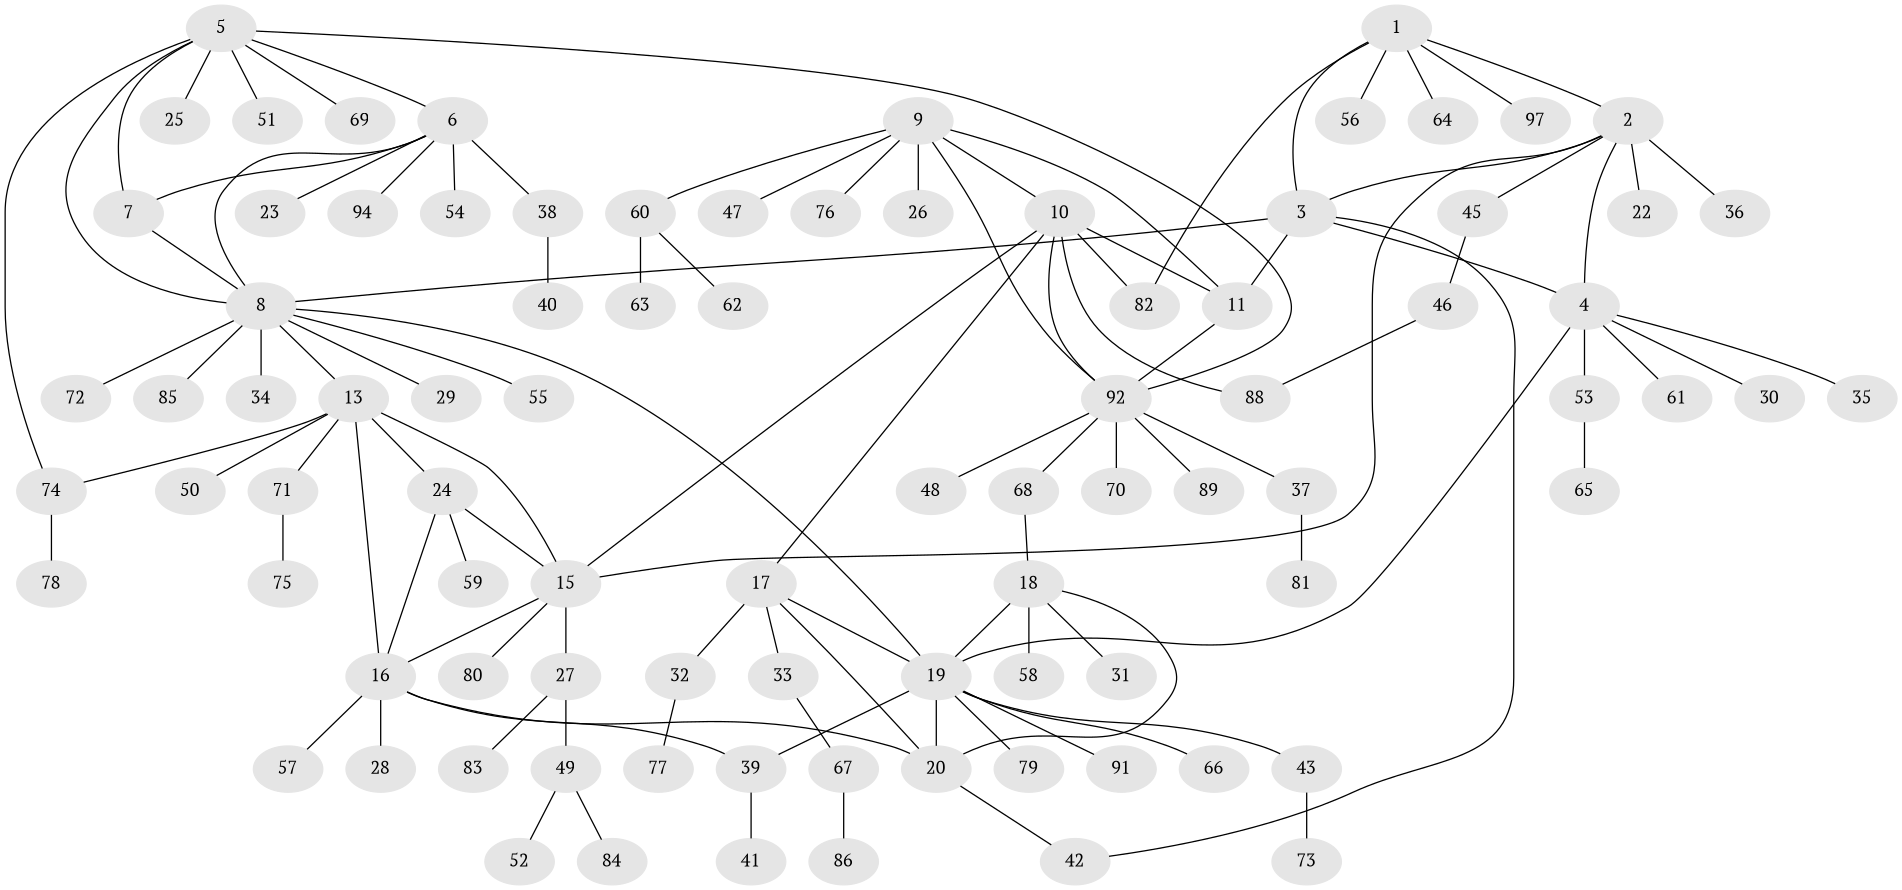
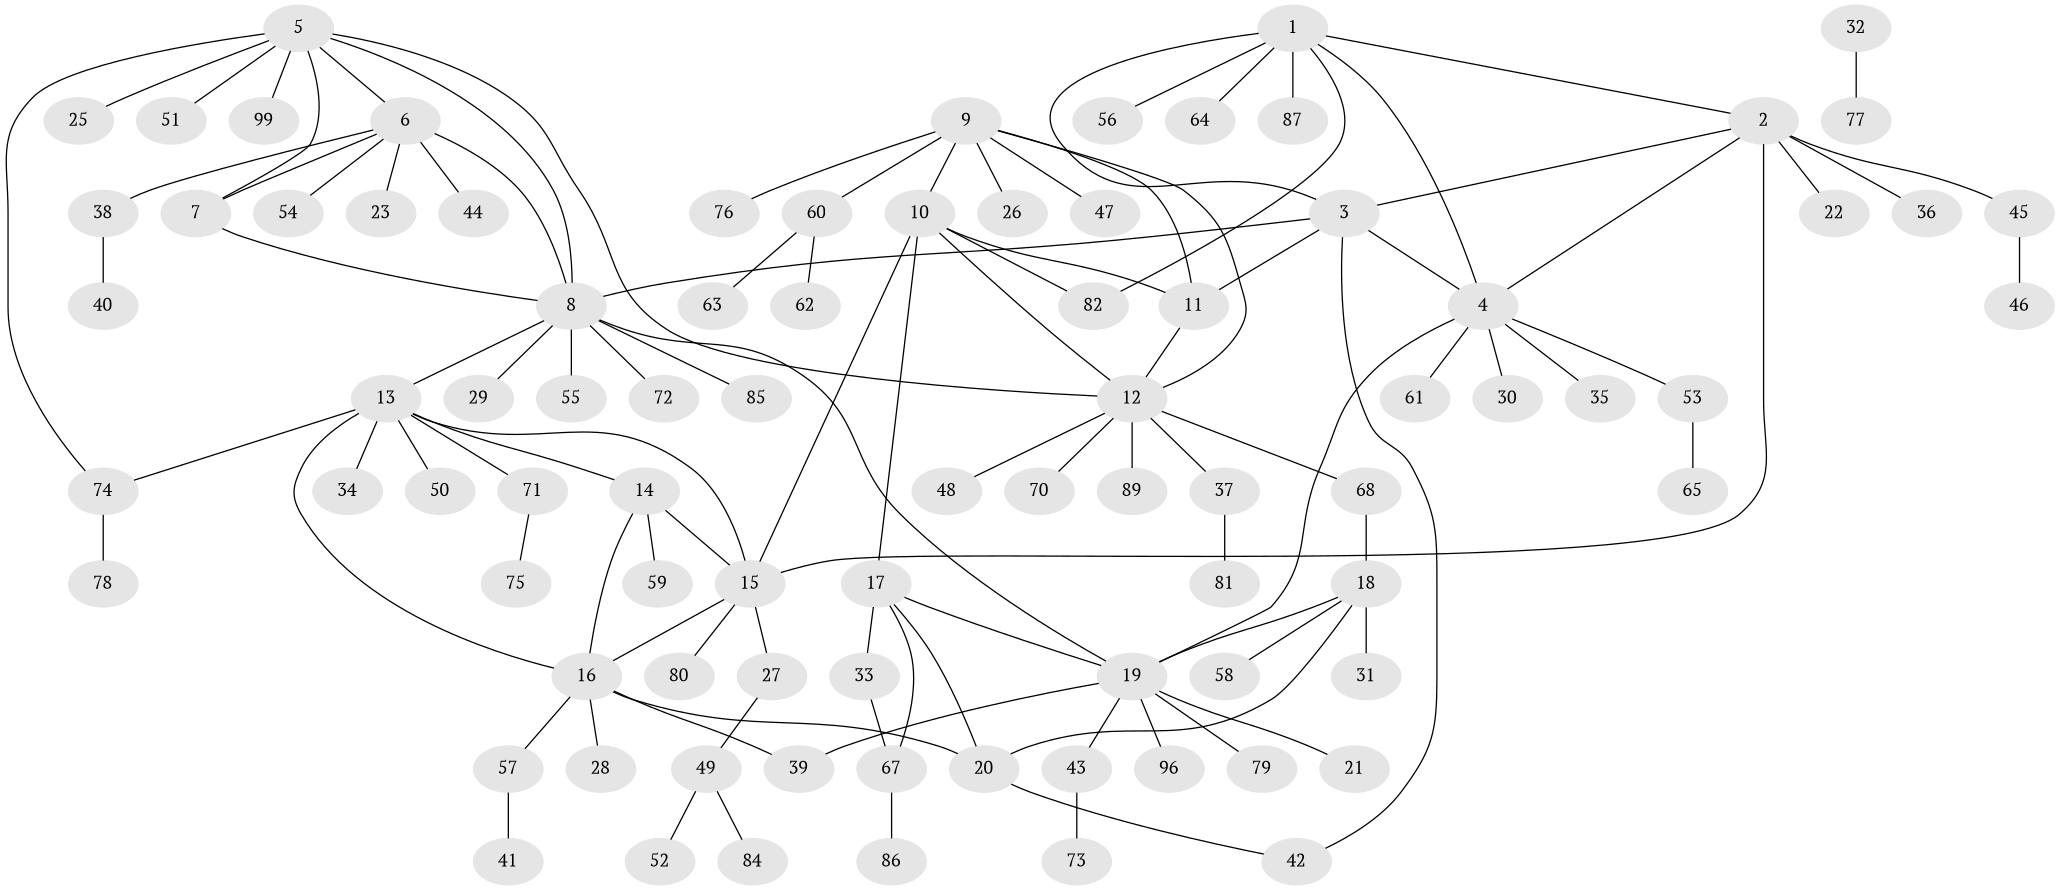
  graph {
    fontname="PT Serif"
    node [color=gray90 fontname="PT Serif" style=filled]
    edge [fontname="PT Serif"]
    1
    2
    3
    4
    56
    64
    82
-   87 [label=97]
+   87
    15
    22
    36
    45
    8
    11
    42
    19
    30
    35
    53
    61
    16
    27
    80
    46
    13
    29
    55
    72
    85
-   12 [label=92]
+   12
    20
    39
-   21 [label=91]
+   21
    43
-   66
+   66 [label=96]
    79
    65
    5
    6
    7
    25
    51
-   69
+   69 [label=99]
    74
    23
    38
-   44 [label=94]
+   44
    54
    37
    48
    68
    70
    89
    78
    40
-   14 [label=24]
+   14
    34
    50
    71
    9
    10
    26
    47
    60
    76
    17
-   88
    62
    63
    32
    33
    81
    18
    59
    28
    57
    75
    49
-   83
    41
    31
    58
    77
    67
    73
    52
    84
    86
    1 -- 2
    1 -- 3
+   1 -- 4
    1 -- 56
    1 -- 64
    1 -- 82
    1 -- 87
    2 -- 3
    2 -- 4
    2 -- 15
    2 -- 22
    2 -- 36
    2 -- 45
    3 -- 4
    3 -- 8
    3 -- 11
    3 -- 42
    4 -- 19
    4 -- 30
    4 -- 35
    4 -- 53
    4 -- 61
    15 -- 16
    15 -- 27
    15 -- 80
    45 -- 46
    8 -- 19
    8 -- 13
    8 -- 29
    8 -- 55
    8 -- 72
    8 -- 85
    11 -- 12
-   19 -- 20
    19 -- 39
    19 -- 21
    19 -- 43
    19 -- 66
    19 -- 79
    53 -- 65
    16 -- 20
    16 -- 39
    16 -- 28
    16 -- 57
    27 -- 49
-   27 -- 83
-   46 -- 88
    13 -- 15
    13 -- 16
    13 -- 74
    13 -- 14
-   8 -- 34
+   13 -- 34
    13 -- 50
    13 -- 71
    12 -- 37
    12 -- 48
    12 -- 68
    12 -- 70
    12 -- 89
    20 -- 42
-   39 -- 41
+   57 -- 41
    43 -- 73
    5 -- 8
    5 -- 12
    5 -- 6
    5 -- 7
    5 -- 25
    5 -- 51
    5 -- 69
    5 -- 74
    6 -- 8
    6 -- 7
    6 -- 23
    6 -- 38
    6 -- 44
    6 -- 54
    7 -- 8
    74 -- 78
    38 -- 40
    37 -- 81
    68 -- 18
    14 -- 15
    14 -- 16
    14 -- 59
    71 -- 75
    9 -- 11
    9 -- 12
    9 -- 10
    9 -- 26
    9 -- 47
    9 -- 60
    9 -- 76
    10 -- 82
    10 -- 15
    10 -- 11
    10 -- 12
    10 -- 17
-   10 -- 88
    60 -- 62
    60 -- 63
    17 -- 19
    17 -- 20
-   17 -- 32
+   17 -- 67
    17 -- 33
    32 -- 77
    33 -- 67
    18 -- 19
    18 -- 20
    18 -- 31
    18 -- 58
    49 -- 52
    49 -- 84
    67 -- 86
  }
